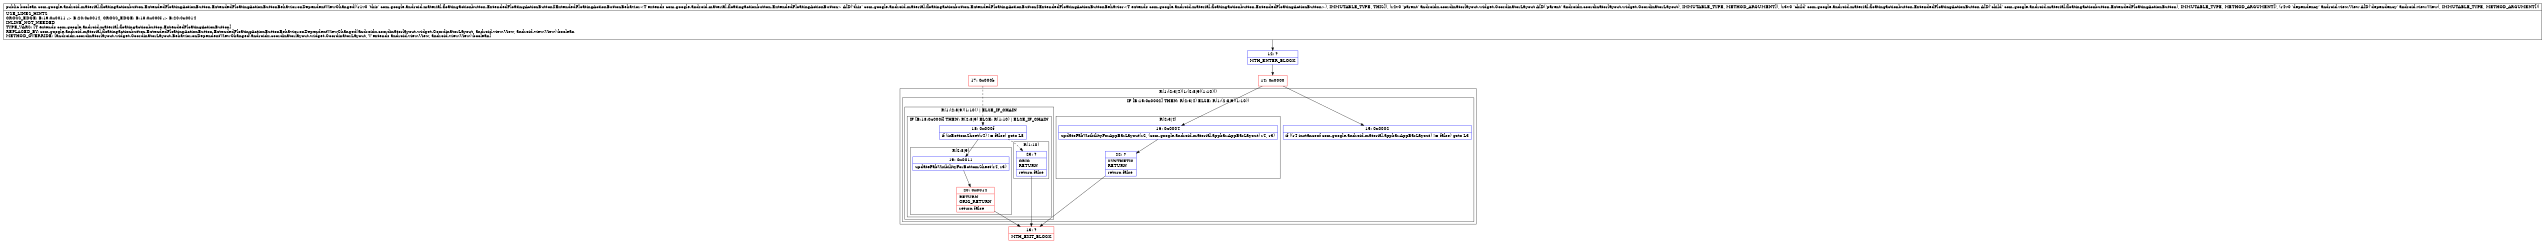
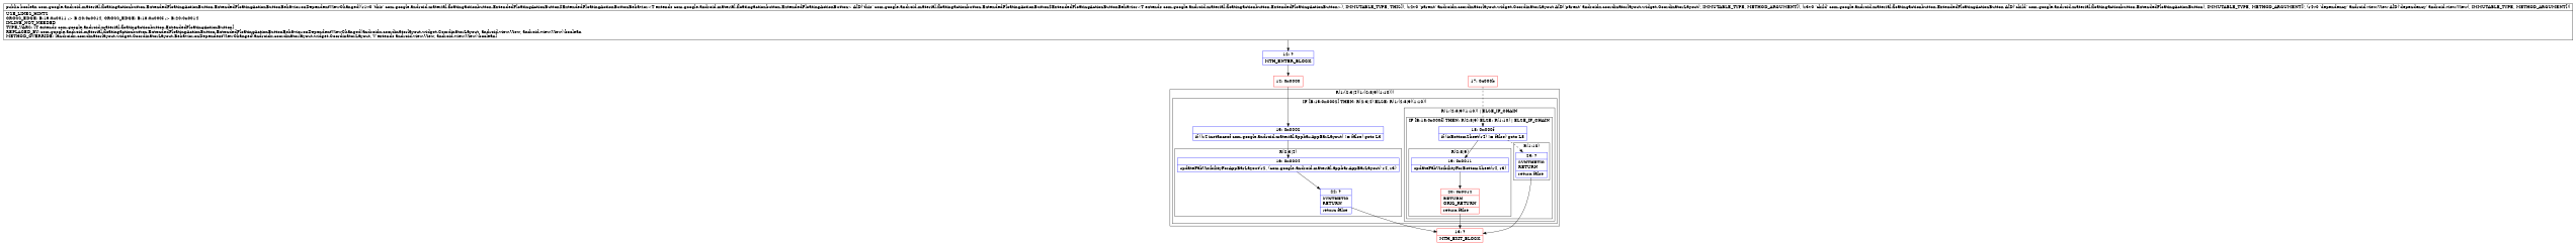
  digraph {
    node [color=blue shape=record]
    n1 [label="{16\:\ 0x0004|updateFabVisibilityForAppBarLayout(r2, (com.google.android.material.appbar.AppBarLayout) r4, r3)\l}"]
    n2 [label="{22\:\ ?|SYNTHETIC\lRETURN\l|return false\l}"]
    n3 [label="{19\:\ 0x0011|updateFabVisibilityForBottomSheet(r4, r3)\l}"]
    n4 [color=red label="{20\:\ 0x0014|RETURN\lORIG_RETURN\l|return false\l}"]
-   n5 [label="{23\:\ ?|ORIG\lRETURN\l|return false\l}"]
+   n5 [label="{23\:\ ?|SYNTHETIC\lRETURN\l|return false\l}"]
    n6 [label="{18\:\ 0x000f|if (isBottomSheet(r4) != false) goto L8\l}"]
    n7 [label="{15\:\ 0x0002|if ((r4 instanceof com.google.android.material.appbar.AppBarLayout) != false) goto L3\l}"]
    n8 [color=red label="{13\:\ ?|MTH_EXIT_BLOCK\l}"]
    n9 [color=red label="{17\:\ 0x000b}"]
    n10 [label="{12\:\ ?|MTH_ENTER_BLOCK\l}"]
    n11 [color=red label="{14\:\ 0x0000}"]
    n12 [label="{public boolean com.google.android.material.floatingactionbutton.ExtendedFloatingActionButton.ExtendedFloatingActionButtonBehavior.onDependentViewChanged((r1v0 'this' com.google.android.material.floatingactionbutton.ExtendedFloatingActionButton$ExtendedFloatingActionButtonBehavior\<T extends com.google.android.material.floatingactionbutton.ExtendedFloatingActionButton\> A[D('this' com.google.android.material.floatingactionbutton.ExtendedFloatingActionButton$ExtendedFloatingActionButtonBehavior\<T extends com.google.android.material.floatingactionbutton.ExtendedFloatingActionButton\>), IMMUTABLE_TYPE, THIS]), (r2v0 'parent' androidx.coordinatorlayout.widget.CoordinatorLayout A[D('parent' androidx.coordinatorlayout.widget.CoordinatorLayout), IMMUTABLE_TYPE, METHOD_ARGUMENT]), (r3v0 'child' com.google.android.material.floatingactionbutton.ExtendedFloatingActionButton A[D('child' com.google.android.material.floatingactionbutton.ExtendedFloatingActionButton), IMMUTABLE_TYPE, METHOD_ARGUMENT]), (r4v0 'dependency' android.view.View A[D('dependency' android.view.View), IMMUTABLE_TYPE, METHOD_ARGUMENT]))  | USE_LINES_HINTS\lCROSS_EDGE: B:19:0x0011 \-\> B:20:0x0014, CROSS_EDGE: B:18:0x000f \-\> B:20:0x0014\lINLINE_NOT_NEEDED\lTYPE_VARS: [T extends com.google.android.material.floatingactionbutton.ExtendedFloatingActionButton]\lREPLACED_BY: com.google.android.material.floatingactionbutton.ExtendedFloatingActionButton.ExtendedFloatingActionButtonBehavior.onDependentViewChanged(androidx.coordinatorlayout.widget.CoordinatorLayout, android.view.View, android.view.View):boolean\lMETHOD_OVERRIDE: [androidx.coordinatorlayout.widget.CoordinatorLayout.Behavior.onDependentViewChanged(androidx.coordinatorlayout.widget.CoordinatorLayout, V extends android.view.View, android.view.View):boolean]\l}" color=""]
    subgraph cluster_1 {
      label="R(1:(2:3|4)(1:(2:8|9)(1:10)))"
      subgraph cluster_2 {
        label="IF [B:15:0x0002] THEN: R(2:3|4) ELSE: R(1:(2:8|9)(1:10))"
        n7
        subgraph cluster_3 {
          label="R(2:3|4)"
          n1
          n2
        }
        subgraph cluster_4 {
          label="R(1:(2:8|9)(1:10)) | ELSE_IF_CHAIN\l"
          subgraph cluster_5 {
            label="IF [B:18:0x000f] THEN: R(2:8|9) ELSE: R(1:10) | ELSE_IF_CHAIN\l"
            n6
            subgraph cluster_6 {
              label="R(2:8|9)"
              n3
              n4
            }
            subgraph cluster_7 {
              label="R(1:10)"
              n5
            }
          }
        }
      }
    }
    n1 -> n2
    n2 -> n8
    n3 -> n4
    n4 -> n8
    n5 -> n8
    n6 -> n3
    n6 -> n5 [style=dashed]
-   n11 -> n1
+   n7 -> n1
    n9 -> n6 [style=dashed]
    n10 -> n11
    n11 -> n7
    n12 -> n10
  }
